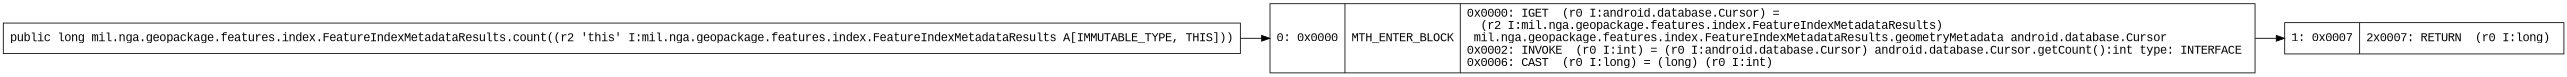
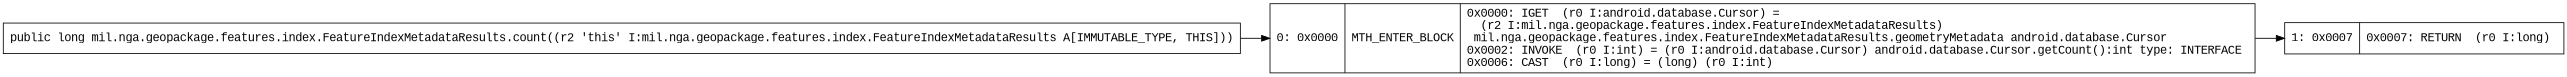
  digraph {
    rankdir=LR
    fontname="Liberation Mono"
    node [shape=record fontname="Liberation Mono"]
    edge [fontname="Liberation Mono"]
    n1 [label="{0\:\ 0x0000|MTH_ENTER_BLOCK\l|0x0000: IGET  (r0 I:android.database.Cursor) = \l  (r2 I:mil.nga.geopackage.features.index.FeatureIndexMetadataResults)\l mil.nga.geopackage.features.index.FeatureIndexMetadataResults.geometryMetadata android.database.Cursor \l0x0002: INVOKE  (r0 I:int) = (r0 I:android.database.Cursor) android.database.Cursor.getCount():int type: INTERFACE \l0x0006: CAST  (r0 I:long) = (long) (r0 I:int) \l}"]
-   n2 [label="{1\:\ 0x0007|2x0007: RETURN  (r0 I:long) \l}"]
+   n2 [label="{1\:\ 0x0007|0x0007: RETURN  (r0 I:long) \l}"]
    n3 [label="{public long mil.nga.geopackage.features.index.FeatureIndexMetadataResults.count((r2 'this' I:mil.nga.geopackage.features.index.FeatureIndexMetadataResults A[IMMUTABLE_TYPE, THIS])) }"]
    n1 -> n2
    n3 -> n1
  }
